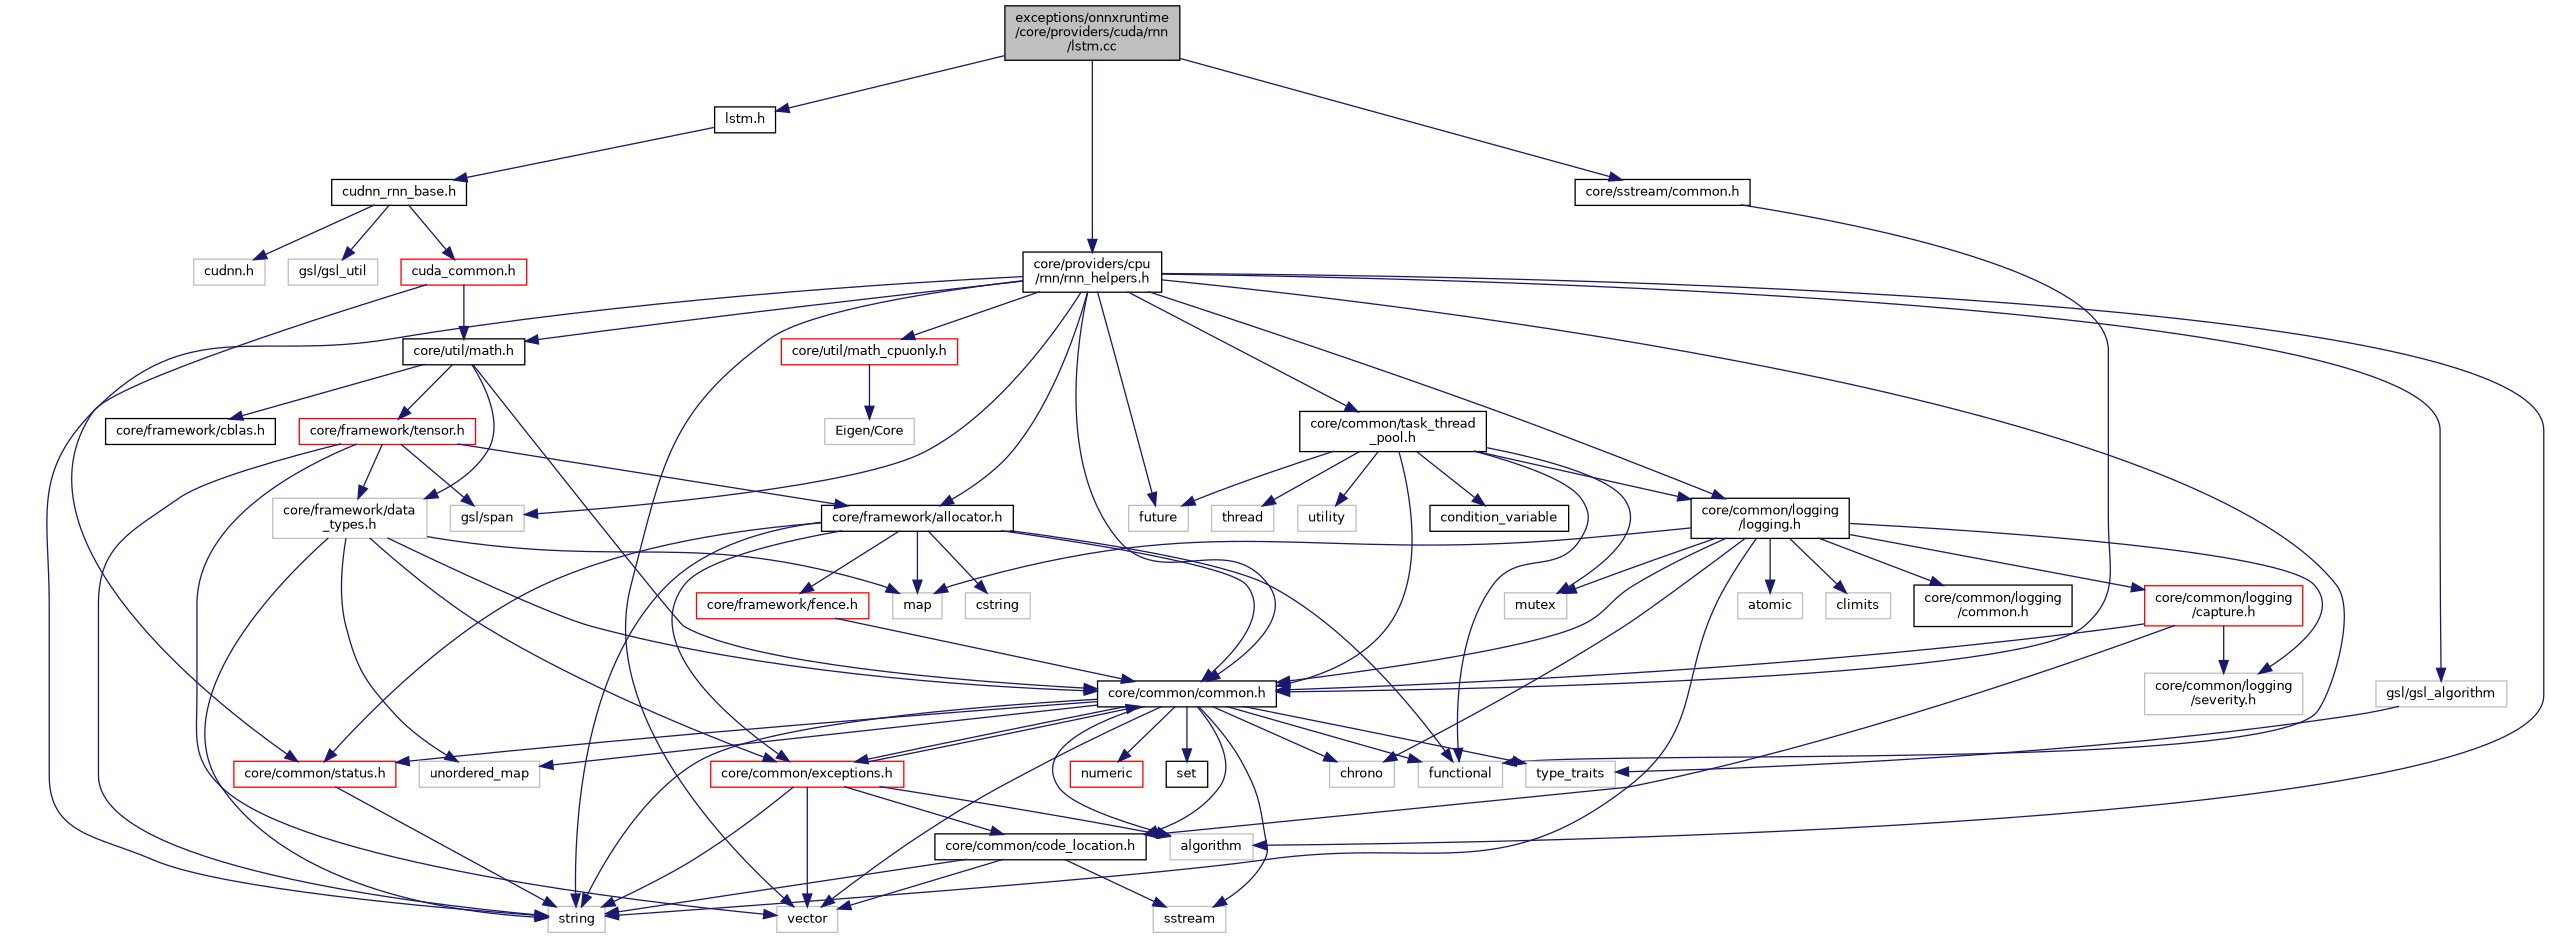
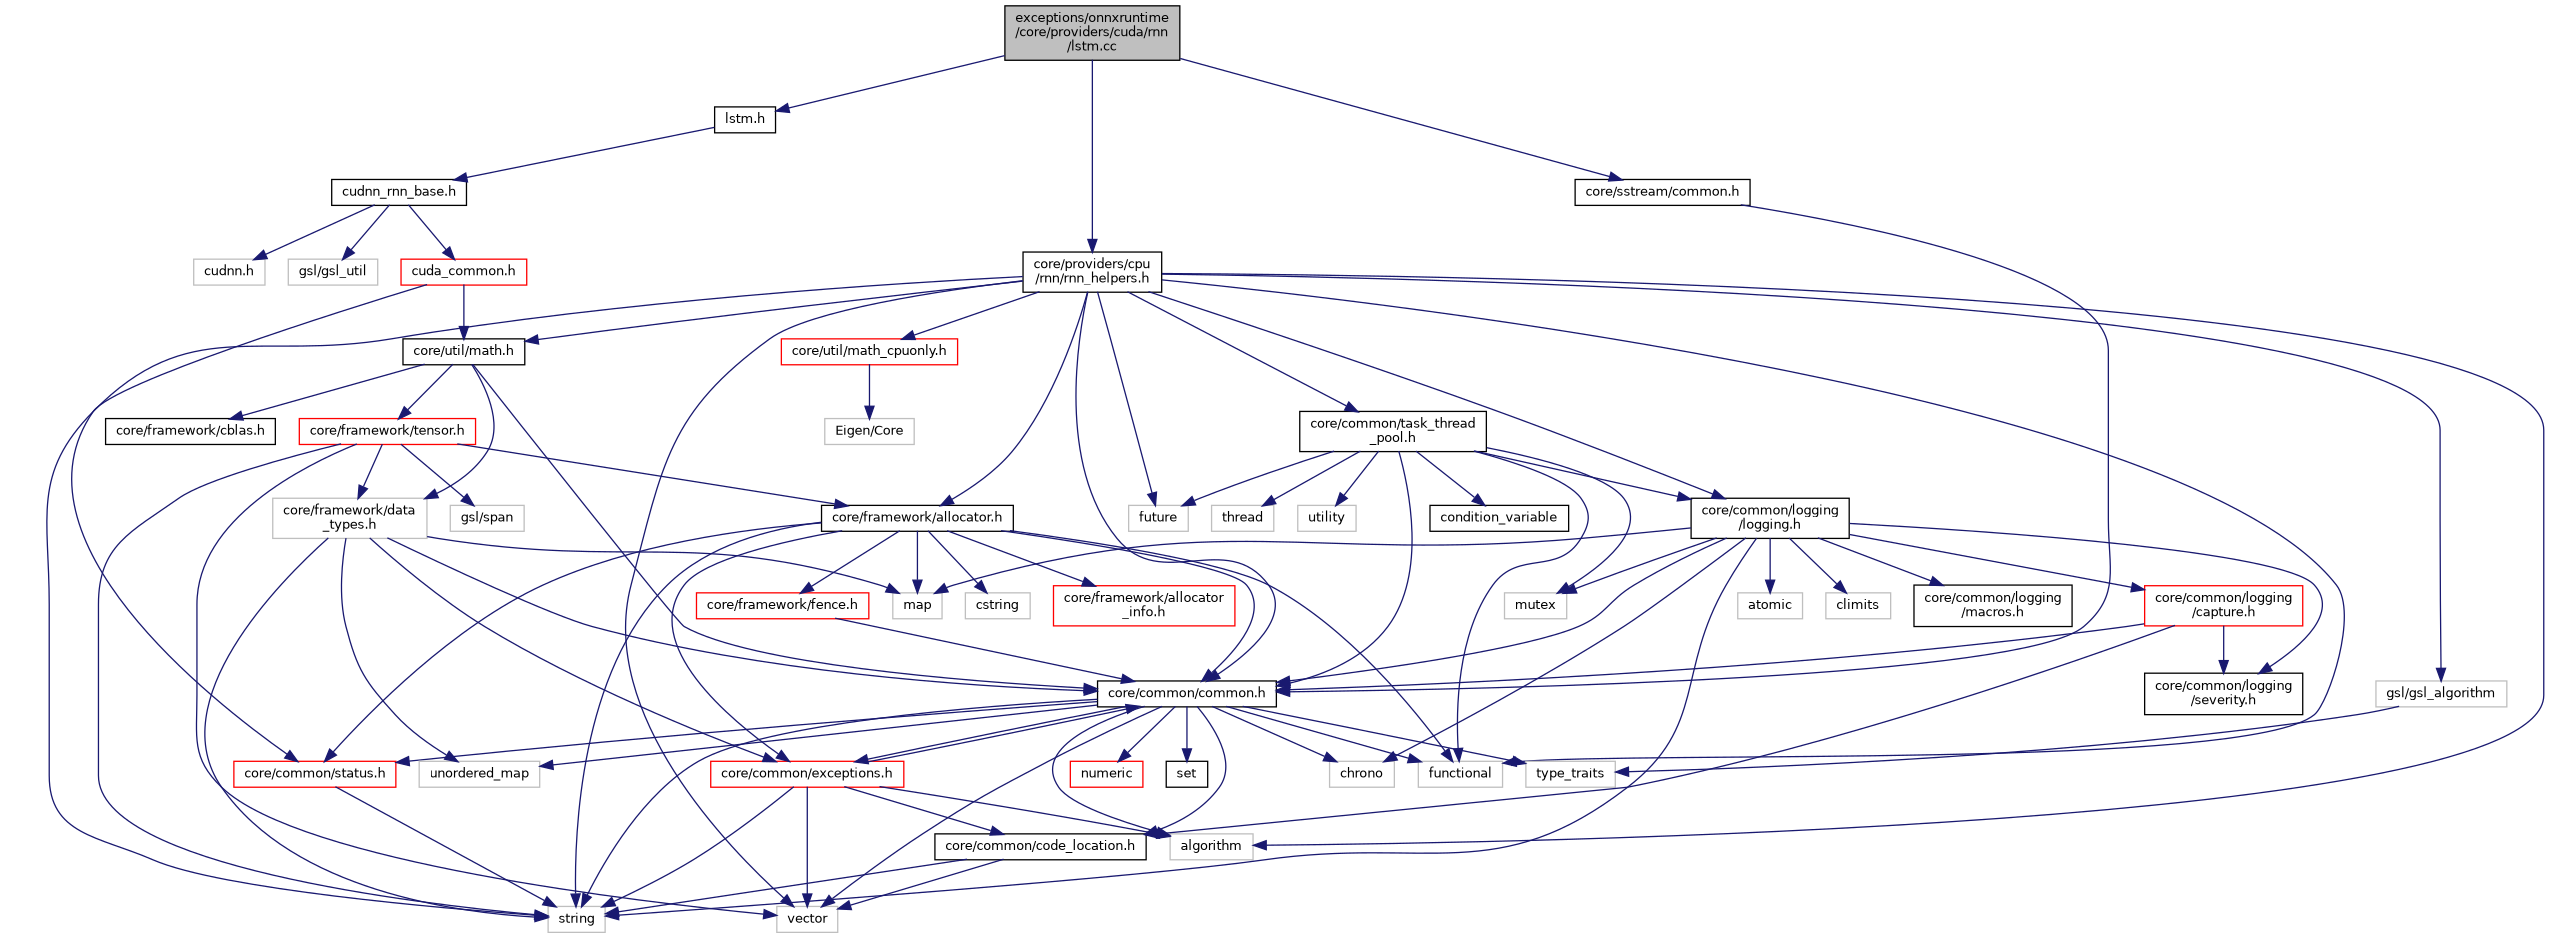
  digraph {
    node [color=grey75 fillcolor=white fontname=Helvetica fontsize=10 shape=record style=filled]
    edge [color=midnightblue fontname=Helvetica fontsize=10 labelfontname=Helvetica labelfontsize=10 style=solid]
    n1 [color=black fillcolor=grey75 fontcolor=black height=0.2 label="exceptions/onnxruntime\l/core/providers/cuda/rnn\l/lstm.cc" width=0.4]
    n2 [color=black height=0.2 label="lstm.h" width=0.4]
    n3 [color=black height=0.2 label="core/providers/cpu\l/rnn/rnn_helpers.h" width=0.4]
    n4 [color=black height=0.2 label="core/sstream/common.h" width=0.4]
    n5 [color=black height=0.2 label="cudnn_rnn_base.h" width=0.4]
    n6 [color=black height=0.2 label="core/util/math.h" width=0.4]
    n7 [height=0.2 label=string width=0.4]
    n8 [color=black height=0.2 label="core/common/common.h" width=0.4]
    n9 [height=0.2 label=algorithm width=0.4]
    n10 [height=0.2 label=functional width=0.4]
    n11 [height=0.2 label=vector width=0.4]
    n12 [height=0.2 label="gsl/span" width=0.4]
    n13 [color=black height=0.2 label="core/framework/allocator.h" width=0.4]
    n14 [height=0.2 label=future width=0.4]
    n15 [height=0.2 label="gsl/gsl_algorithm" width=0.4]
    n16 [color=black height=0.2 label="core/common/task_thread\l_pool.h" width=0.4]
    n17 [color=black height=0.2 label="core/common/logging\l/logging.h" width=0.4]
    n18 [color=red height=0.2 label="core/util/math_cpuonly.h" width=0.4]
    n19 [height=0.2 label="gsl/gsl_util" width=0.4]
    n20 [color=red height=0.2 label="cuda_common.h" width=0.4]
    n21 [height=0.2 label="cudnn.h" width=0.4]
    n22 [color=red height=0.2 label="core/common/status.h" width=0.4]
    n23 [color=red height=0.2 label="core/framework/tensor.h" width=0.4]
    n24 [height=0.2 label="core/framework/data\l_types.h" width=0.4]
    n25 [color=black height=0.2 label="core/framework/cblas.h" width=0.4]
    n26 [color=red height=0.2 label=numeric width=0.4]
    n27 [color=black height=0.2 label=set width=0.4]
-   n28 [height=0.2 label=sstream width=0.4]
    n29 [height=0.2 label=type_traits width=0.4]
    n30 [height=0.2 label=unordered_map width=0.4]
    n31 [height=0.2 label=chrono width=0.4]
    n32 [color=black height=0.2 label="core/common/code_location.h" width=0.4]
    n33 [color=red height=0.2 label="core/common/exceptions.h" width=0.4]
    n34 [height=0.2 label=map width=0.4]
    n35 [height=0.2 label=cstring width=0.4]
    n36 [color=red height=0.2 label="core/framework/fence.h" width=0.4]
+   n37 [color=red height=0.2 label="core/framework/allocator\l_info.h" width=0.4]
    n38 [color=black height=0.2 label=condition_variable width=0.4]
    n39 [height=0.2 label=mutex width=0.4]
    n40 [height=0.2 label=thread width=0.4]
    n41 [height=0.2 label=utility width=0.4]
    n42 [height=0.2 label=atomic width=0.4]
    n43 [height=0.2 label=climits width=0.4]
    n44 [color=red height=0.2 label="core/common/logging\l/capture.h" width=0.4]
-   n45 [height=0.2 label="core/common/logging\l/severity.h" width=0.4]
-   n46 [color=black height=0.2 label="core/common/logging\l/common.h" width=0.4]
+   n45 [color=black height=0.2 label="core/common/logging\l/severity.h" width=0.4]
+   n46 [color=black height=0.2 label="core/common/logging\l/macros.h" width=0.4]
    n47 [height=0.2 label="Eigen/Core" width=0.4]
    n1 -> n2
    n1 -> n3
    n1 -> n4
    n2 -> n5
    n3 -> n6
    n3 -> n7
    n3 -> n8
    n3 -> n9
    n3 -> n10
    n3 -> n11
-   n3 -> n12
    n3 -> n13
    n3 -> n14
    n3 -> n15
    n3 -> n16
    n3 -> n17
    n3 -> n18
    n4 -> n8
    n5 -> n19
    n5 -> n20
    n5 -> n21
    n6 -> n8
    n6 -> n23
    n6 -> n24
    n6 -> n25
    n8 -> n7
    n8 -> n9
    n8 -> n10
    n8 -> n11
    n8 -> n22
    n8 -> n26
    n8 -> n27
-   n8 -> n28
    n8 -> n29
    n8 -> n30
    n8 -> n31
    n8 -> n32
    n8 -> n33
    n13 -> n7
    n13 -> n8
    n13 -> n10
    n13 -> n22
    n13 -> n33
    n13 -> n34
    n13 -> n35
    n13 -> n36
+   n13 -> n37
    n15 -> n29
    n16 -> n8
    n16 -> n10
    n16 -> n14
    n16 -> n17
    n16 -> n38
    n16 -> n39
    n16 -> n40
    n16 -> n41
    n17 -> n7
    n17 -> n8
    n17 -> n31
    n17 -> n34
    n17 -> n39
    n17 -> n42
    n17 -> n43
    n17 -> n44
    n17 -> n45
    n17 -> n46
    n18 -> n47
    n20 -> n6
    n20 -> n22
    n22 -> n7
    n23 -> n7
    n23 -> n11
    n23 -> n12
    n23 -> n13
    n23 -> n24
    n24 -> n7
    n24 -> n8
    n24 -> n30
    n24 -> n33
    n24 -> n34
    n32 -> n7
    n32 -> n11
-   n32 -> n28
    n33 -> n7
    n33 -> n8
    n33 -> n9
    n33 -> n11
    n33 -> n32
    n36 -> n8
    n44 -> n8
    n44 -> n32
    n44 -> n45
  }
